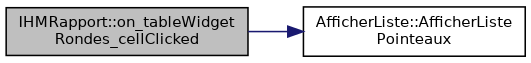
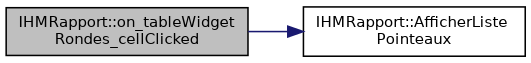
  digraph {
    rankdir=LR
    node [color=black fontname=Helvetica fontsize=10 shape=record style=filled]
    n1 [fillcolor=grey75 fontcolor=black height=0.2 label="IHMRapport::on_tableWidget\lRondes_cellClicked" width=0.4]
-   n2 [fillcolor=white height=0.2 label="AfficherListe::AfficherListe\lPointeaux" width=0.4]
+   n2 [fillcolor=white height=0.2 label="IHMRapport::AfficherListe\lPointeaux" width=0.4]
    n1 -> n2 [color=midnightblue fontname=Helvetica fontsize=10 labelfontname=Helvetica labelfontsize=10 style=solid]
  }
